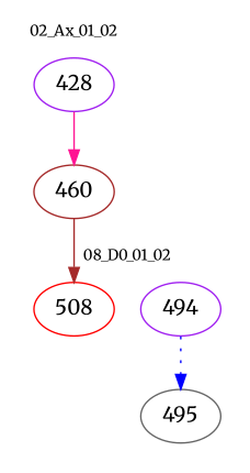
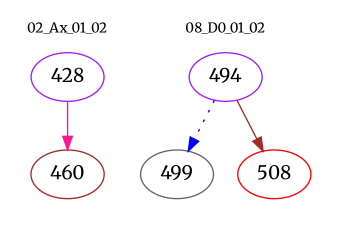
  digraph {
    fontname=Merriweather
    node [color=purple fontname=Merriweather]
    edge [fontname=Merriweather style=solid]
    n1 [label=428]
    n2 [color=brown label=460]
    n3 [label=494]
-   n4 [color=gray40 label=495]
+   n4 [color=gray40 label=499]
    n5 [color=red label=508]
    subgraph cluster_1 {
      color=white
      fontsize=10
      label="02_Ax_01_02"
      n1
      n2
    }
    subgraph cluster_2 {
      color=white
      fontsize=10
      label="08_D0_01_02"
      n3
      n4
      n5
    }
    n1 -> n2 [color=deeppink]
    n3 -> n4 [color=blue style=dotted]
-   n2 -> n5 [color=brown]
+   n3 -> n5 [color=brown]
  }
